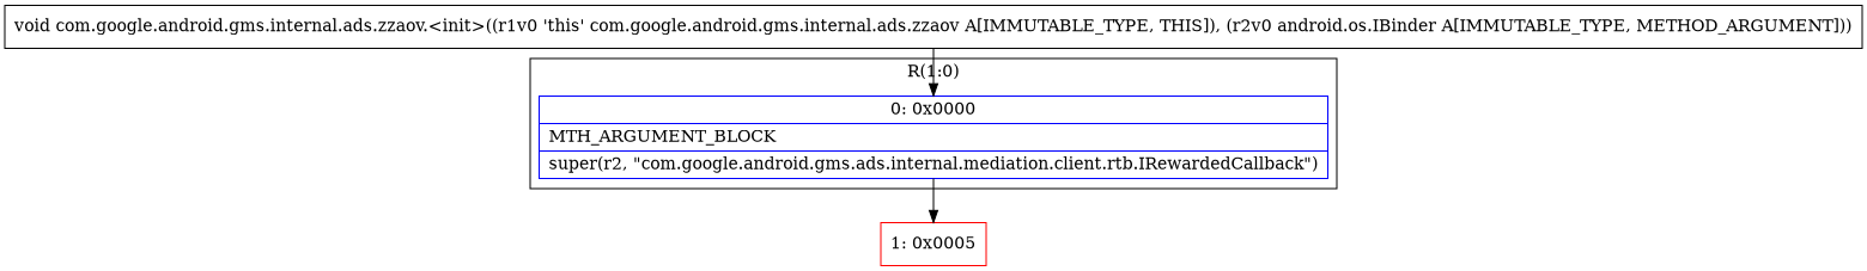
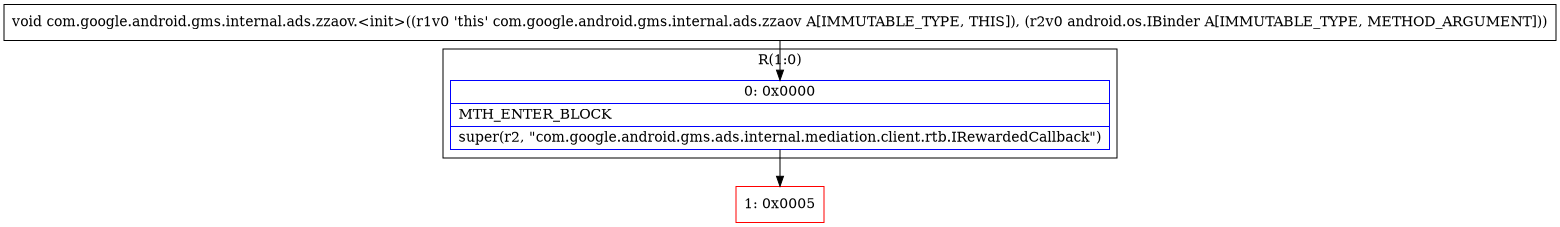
  digraph {
    node [shape=record]
-   n1 [color=blue label="{0\:\ 0x0000|MTH_ARGUMENT_BLOCK\l|super(r2, \"com.google.android.gms.ads.internal.mediation.client.rtb.IRewardedCallback\")\l}"]
+   n1 [color=blue label="{0\:\ 0x0000|MTH_ENTER_BLOCK\l|super(r2, \"com.google.android.gms.ads.internal.mediation.client.rtb.IRewardedCallback\")\l}"]
    n2 [color=red label="{1\:\ 0x0005}"]
    n3 [label="{void com.google.android.gms.internal.ads.zzaov.\<init\>((r1v0 'this' com.google.android.gms.internal.ads.zzaov A[IMMUTABLE_TYPE, THIS]), (r2v0 android.os.IBinder A[IMMUTABLE_TYPE, METHOD_ARGUMENT])) }"]
    subgraph cluster_1 {
      label="R(1:0)"
      n1
    }
    n1 -> n2
    n3 -> n1
  }
